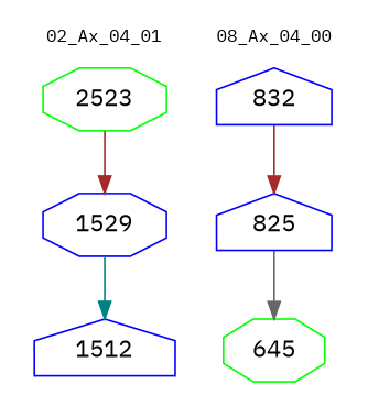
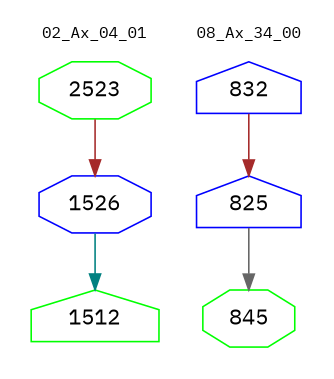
  digraph {
    fontname="IBM Plex Mono"
    node [color=green fontname="IBM Plex Mono" shape=octagon]
    edge [color=brown fontname="IBM Plex Mono"]
    n1 [label=2523]
-   n2 [color=blue label=1529]
-   n3 [color=blue label=1512 shape=house]
+   n2 [color=blue label=1526]
+   n3 [label=1512 shape=house]
    n4 [color=blue label=832 shape=house]
    n5 [color=blue label=825 shape=house]
-   n6 [label=645]
+   n6 [label=845]
    subgraph cluster_1 {
      color=white
      fontsize=10
      label="02_Ax_04_01"
      n1
      n2
      n3
    }
    subgraph cluster_2 {
      color=white
      fontsize=10
-     label="08_Ax_04_00"
+     label="08_Ax_34_00"
      n4
      n5
      n6
    }
    n1 -> n2
    n2 -> n3 [color=teal]
    n4 -> n5
    n5 -> n6 [color=gray40]
  }
